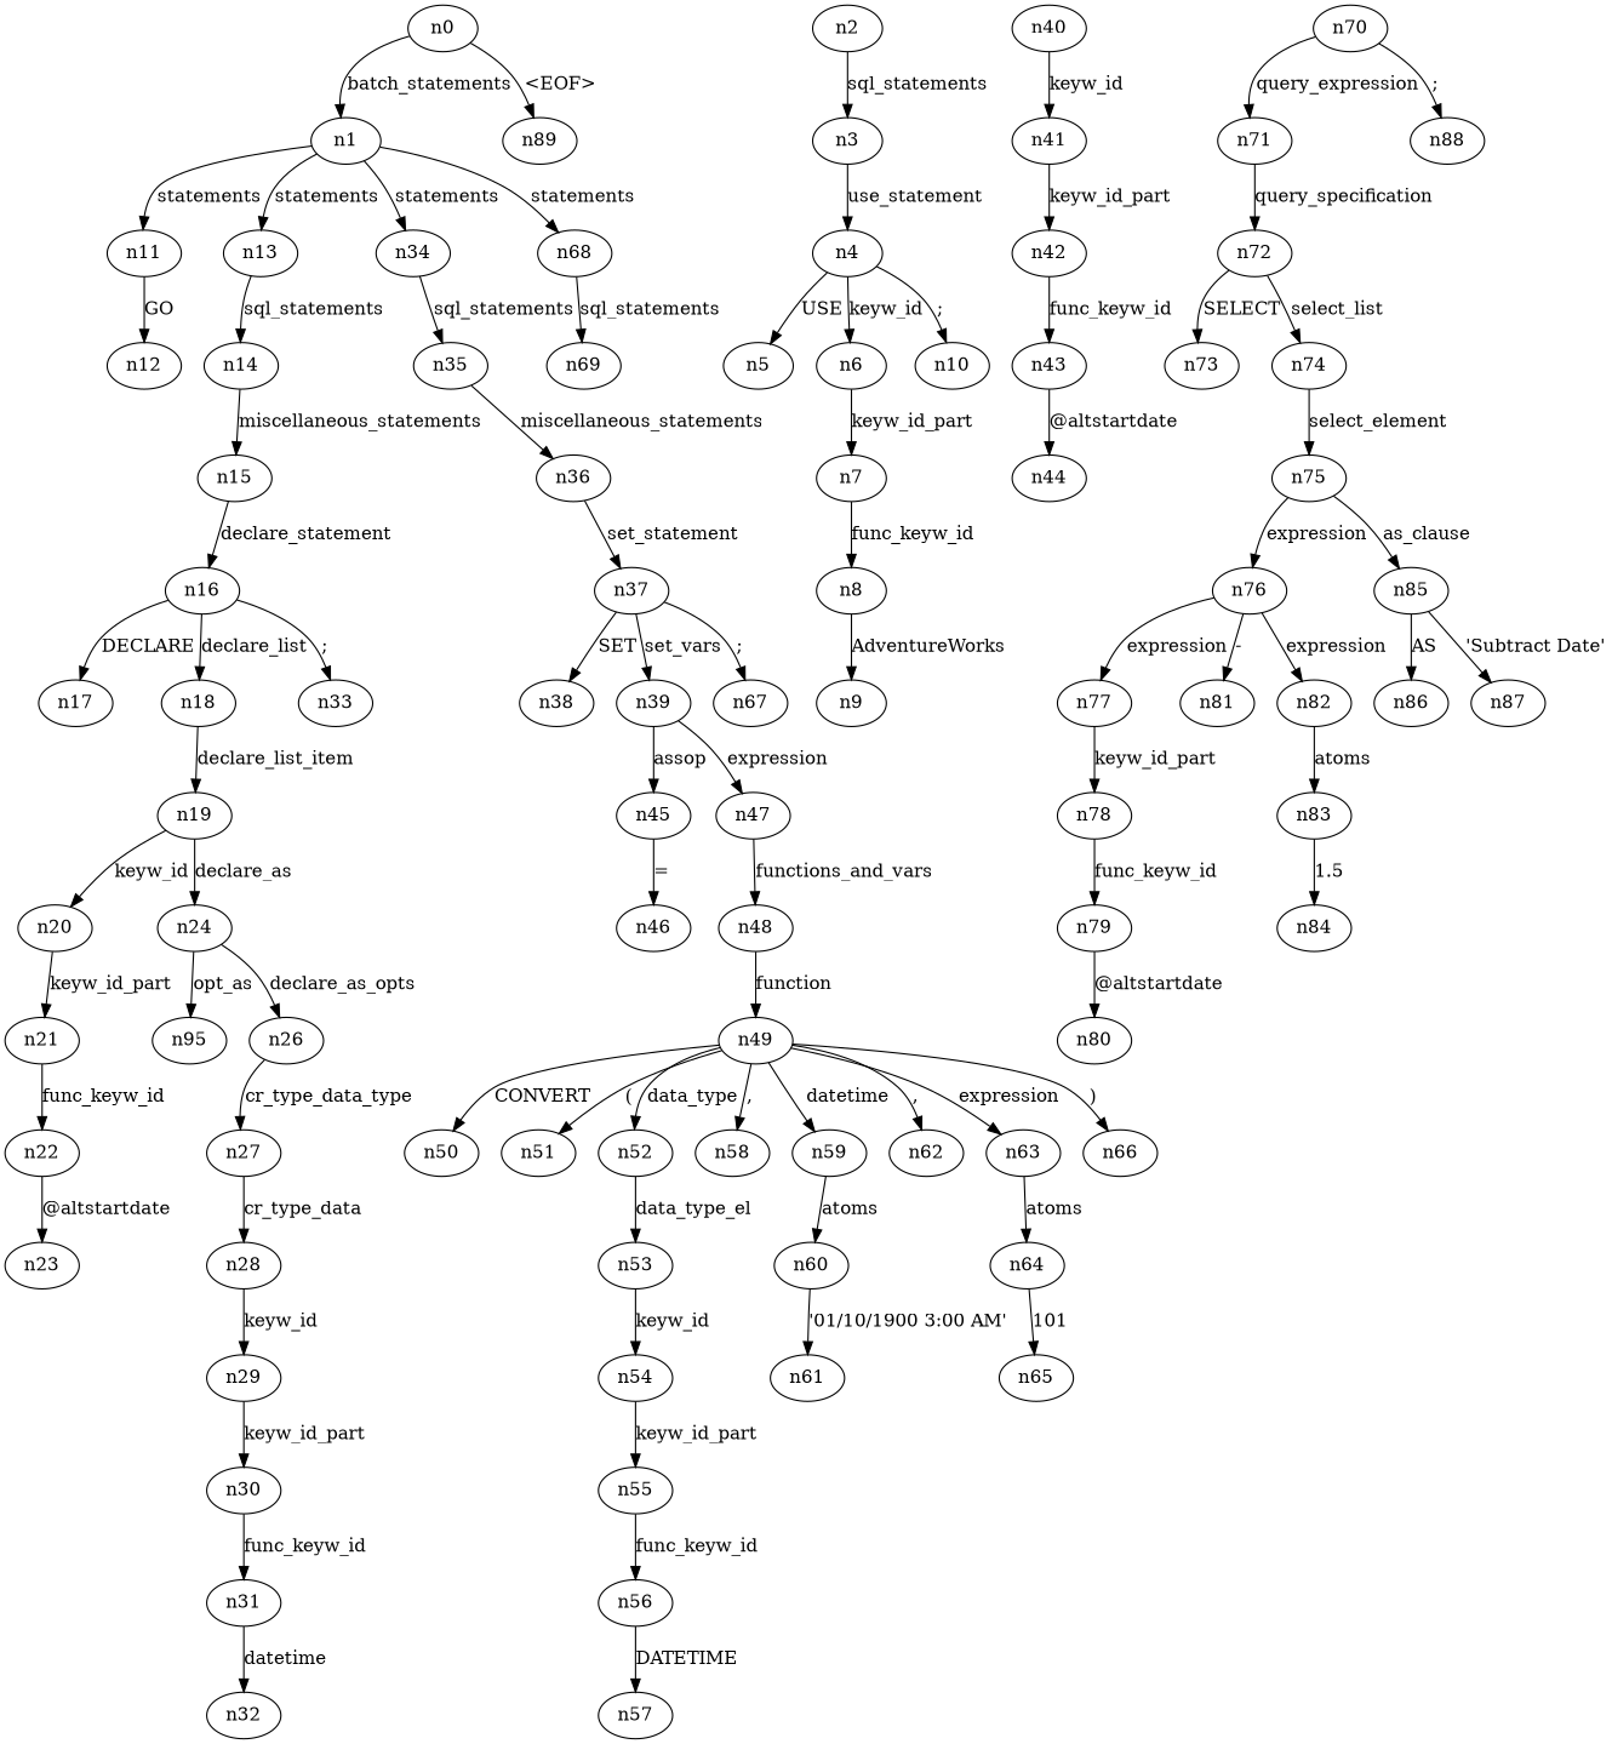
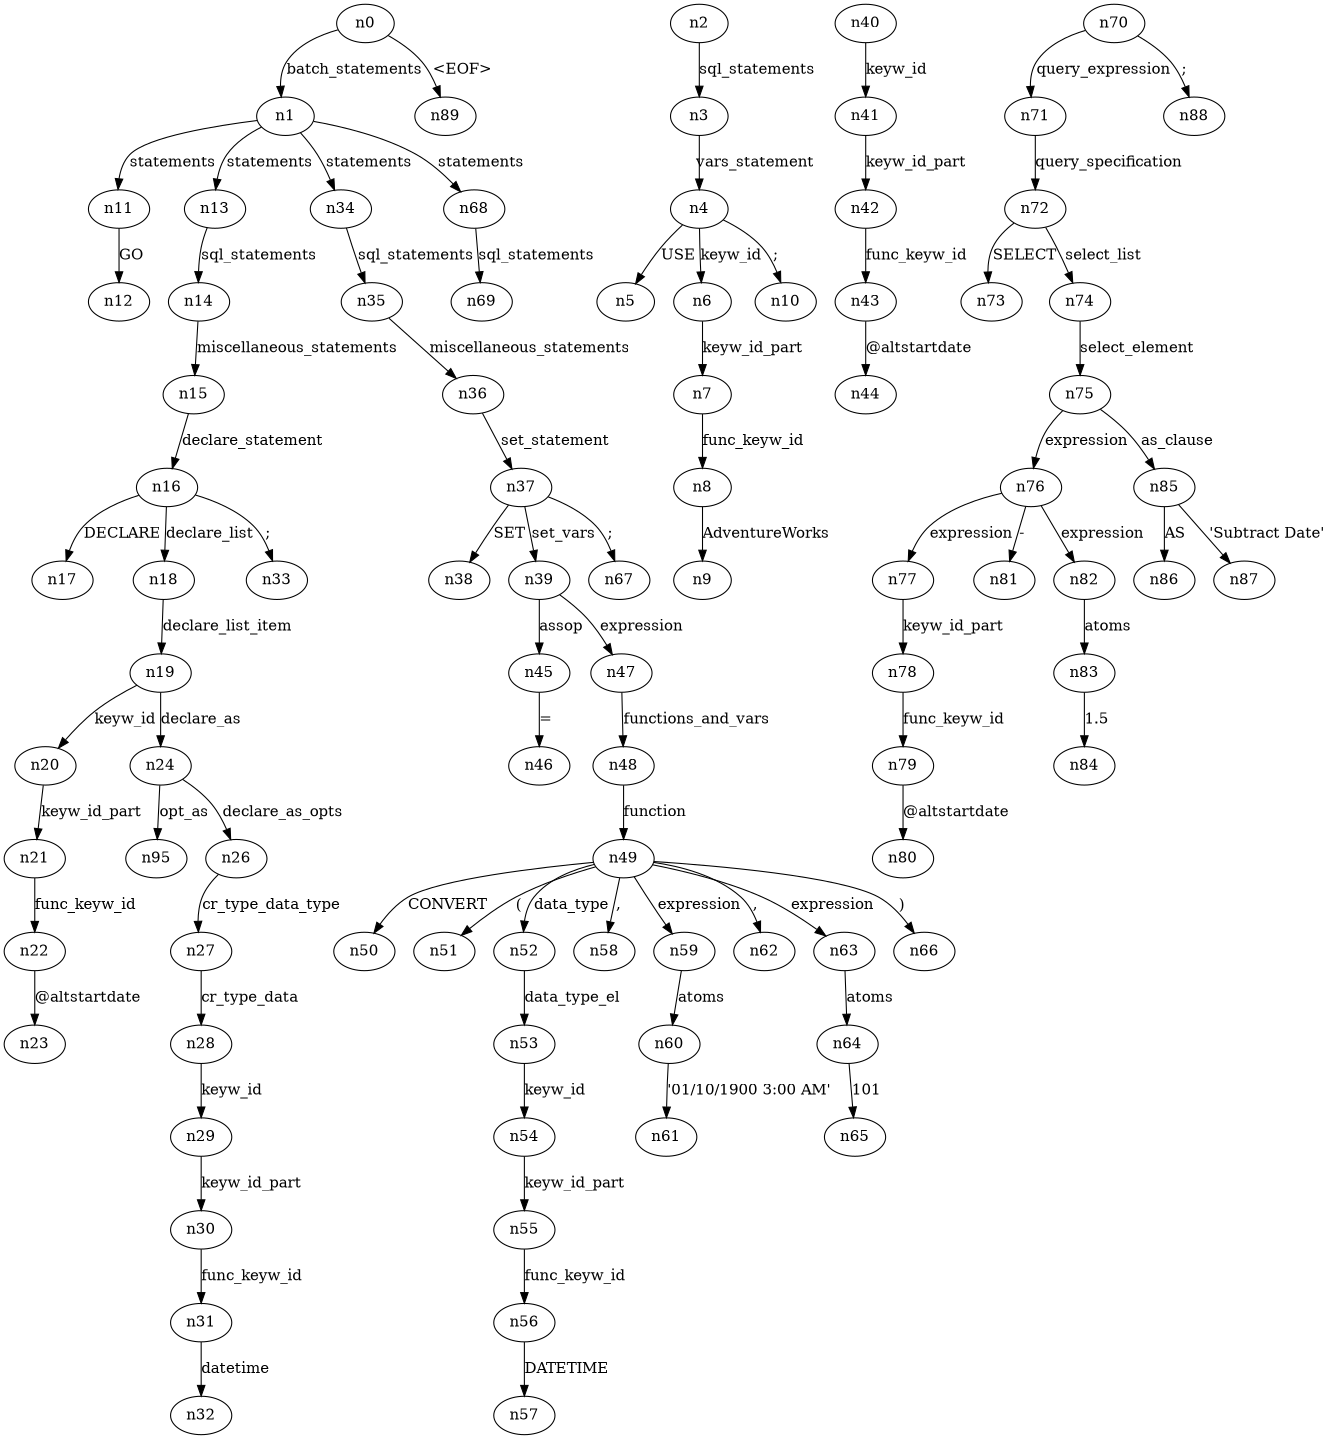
  digraph {
    n0
    n1
    n89
    n11
    n13
    n34
    n68
    n2
    n3
    n12
    n14
    n35
    n69
    n4
    n5
    n6
    n10
    n7
    n8
    n9
    n15
    n16
    n17
    n18
    n33
    n19
    n20
    n24
    n21
    n25 [label=n95]
    n26
    n22
    n23
    n27
    n28
    n29
    n30
    n31
    n32
    n36
    n37
    n38
    n39
    n67
    n45
    n47
    n40
    n41
    n46
    n48
    n42
    n43
    n44
    n49
    n50
    n51
    n52
    n58
    n59
    n62
    n63
    n66
    n53
    n60
    n64
    n54
    n55
    n56
    n57
    n61
    n65
    n70
    n71
    n88
    n72
    n73
    n74
    n75
    n76
    n85
    n77
    n81
    n82
    n86
    n87
    n78
    n83
    n79
    n80
    n84
    n0 -> n1 [label=batch_statements]
    n0 -> n89 [label="<EOF>"]
    n1 -> n11 [label=statements]
    n1 -> n13 [label=statements]
    n1 -> n34 [label=statements]
    n1 -> n68 [label=statements]
    n11 -> n12 [label=GO]
    n13 -> n14 [label=sql_statements]
    n34 -> n35 [label=sql_statements]
    n68 -> n69 [label=sql_statements]
    n2 -> n3 [label=sql_statements]
-   n3 -> n4 [label=use_statement]
+   n3 -> n4 [label=vars_statement]
    n14 -> n15 [label=miscellaneous_statements]
    n35 -> n36 [label=miscellaneous_statements]
    n4 -> n5 [label=USE]
    n4 -> n6 [label=keyw_id]
    n4 -> n10 [label=";"]
    n6 -> n7 [label=keyw_id_part]
    n7 -> n8 [label=func_keyw_id]
    n8 -> n9 [label=AdventureWorks]
    n15 -> n16 [label=declare_statement]
    n16 -> n17 [label=DECLARE]
    n16 -> n18 [label=declare_list]
    n16 -> n33 [label=";"]
    n18 -> n19 [label=declare_list_item]
    n19 -> n20 [label=keyw_id]
    n19 -> n24 [label=declare_as]
    n20 -> n21 [label=keyw_id_part]
    n24 -> n25 [label=opt_as]
    n24 -> n26 [label=declare_as_opts]
    n21 -> n22 [label=func_keyw_id]
    n26 -> n27 [label=cr_type_data_type]
    n22 -> n23 [label="@altstartdate"]
    n27 -> n28 [label=cr_type_data]
    n28 -> n29 [label=keyw_id]
    n29 -> n30 [label=keyw_id_part]
    n30 -> n31 [label=func_keyw_id]
    n31 -> n32 [label=datetime]
    n36 -> n37 [label=set_statement]
    n37 -> n38 [label=SET]
    n37 -> n39 [label=set_vars]
    n37 -> n67 [label=";"]
    n39 -> n45 [label=assop]
    n39 -> n47 [label=expression]
    n45 -> n46 [label="="]
    n47 -> n48 [label=functions_and_vars]
    n40 -> n41 [label=keyw_id]
    n41 -> n42 [label=keyw_id_part]
    n48 -> n49 [label=function]
    n42 -> n43 [label=func_keyw_id]
    n43 -> n44 [label="@altstartdate"]
    n49 -> n50 [label=CONVERT]
    n49 -> n51 [label="("]
    n49 -> n52 [label=data_type]
    n49 -> n58 [label=","]
-   n49 -> n59 [label=datetime]
+   n49 -> n59 [label=expression]
    n49 -> n62 [label=","]
    n49 -> n63 [label=expression]
    n49 -> n66 [label=")"]
    n52 -> n53 [label=data_type_el]
    n59 -> n60 [label=atoms]
    n63 -> n64 [label=atoms]
    n53 -> n54 [label=keyw_id]
    n60 -> n61 [label="'01/10/1900 3:00 AM'"]
    n64 -> n65 [label=101]
    n54 -> n55 [label=keyw_id_part]
    n55 -> n56 [label=func_keyw_id]
    n56 -> n57 [label=DATETIME]
    n70 -> n71 [label=query_expression]
    n70 -> n88 [label=";"]
    n71 -> n72 [label=query_specification]
    n72 -> n73 [label=SELECT]
    n72 -> n74 [label=select_list]
    n74 -> n75 [label=select_element]
    n75 -> n76 [label=expression]
    n75 -> n85 [label=as_clause]
    n76 -> n77 [label=expression]
    n76 -> n81 [label="-"]
    n76 -> n82 [label=expression]
    n85 -> n86 [label=AS]
    n85 -> n87 [label="'Subtract Date'"]
    n77 -> n78 [label=keyw_id_part]
    n82 -> n83 [label=atoms]
    n78 -> n79 [label=func_keyw_id]
    n83 -> n84 [label=1.5]
    n79 -> n80 [label="@altstartdate"]
  }
